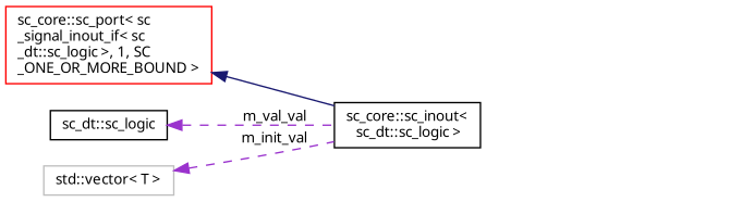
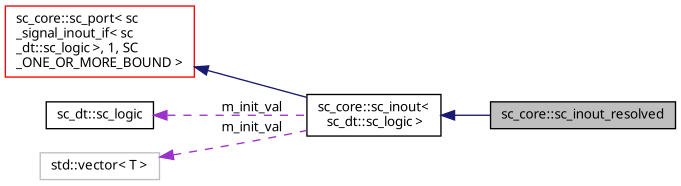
  digraph {
    fontname="Noto Sans"
    rankdir=LR
    node [color=black fillcolor=white fontname="Noto Sans" fontsize=10 shape=record style=filled]
    edge [color=midnightblue dir=back fontname="Noto Sans" fontsize=10 labelfontname=FreeSans labelfontsize=10 style=solid]
+   n1 [fillcolor=grey75 fontcolor=black height=0.2 label="sc_core::sc_inout_resolved" width=0.4]
    n2 [height=0.2 label="sc_core::sc_inout\<\l sc_dt::sc_logic \>" width=0.4]
    n3 [color=red height=0.2 label="sc_core::sc_port\< sc\l_signal_inout_if\< sc\l_dt::sc_logic \>, 1, SC\l_ONE_OR_MORE_BOUND \>" width=0.4]
    n4 [height=0.2 label="sc_dt::sc_logic" width=0.4]
    n5 [color=grey75 height=0.2 label="std::vector\< T \>" width=0.4]
+   n2 -> n1
    n3 -> n2
-   n4 -> n2 [color=darkorchid3 label=" m_val_val" style=dashed]
+   n4 -> n2 [color=darkorchid3 label=" m_init_val" style=dashed]
    n5 -> n2 [color=darkorchid3 label=" m_init_val" style=dashed]
  }
